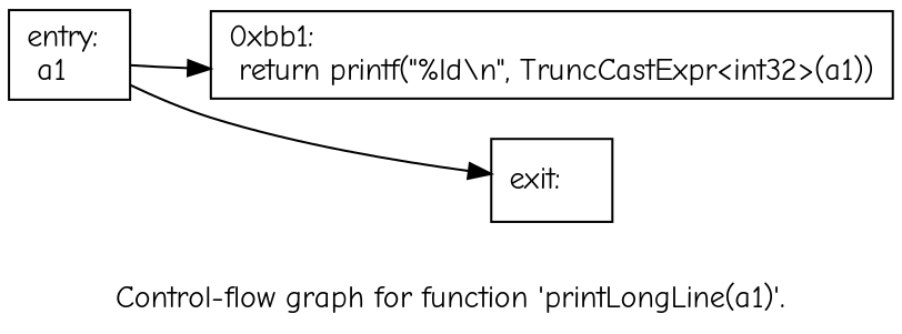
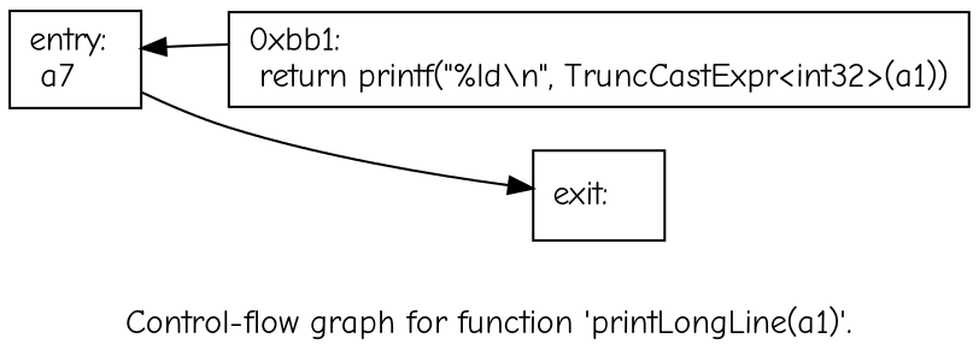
  digraph {
    fontname="Comic Neue"
    label="Control-flow graph for function 'printLongLine(a1)'."
    rankdir=LR
    node [fontname="Comic Neue" shape=record]
    edge [fontname="Comic Neue"]
-   n1 [label="{entry:\l  a1\l}"]
+   n1 [label="{entry:\l  a7\l}"]
    n2 [label="{0xbb1:\l  return printf(\"%ld\\n\", TruncCastExpr\<int32\>(a1))\l}"]
    n3 [label="{exit:\l}"]
-   n1 -> n2
+   n2 -> n1
    n1 -> n3
  }
